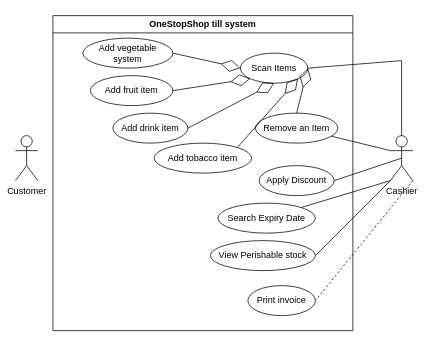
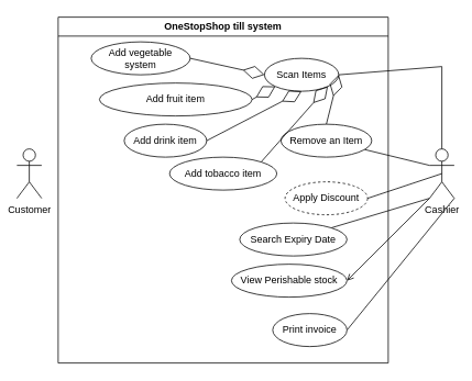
  <mxCell id="0" />
  <mxCell id="1" parent="0" />
  <mxCell id="2" value="Customer" style="shape=umlActor;verticalLabelPosition=bottom;verticalAlign=top;html=1;outlineConnect=0;" vertex="1" parent="1"><mxGeometry x="20" y="180" width="30" height="60" as="geometry" /></mxCell>
  <mxCell id="3" style="rounded=0;orthogonalLoop=1;jettySize=auto;html=1;exitX=0;exitY=0.333;exitDx=0;exitDy=0;exitPerimeter=0;endArrow=none;endFill=0;" edge="1" parent="1" source="8" target="11"><mxGeometry relative="1" as="geometry" /></mxCell>
  <mxCell id="4" style="rounded=0;orthogonalLoop=1;jettySize=auto;html=1;exitX=0.5;exitY=0.5;exitDx=0;exitDy=0;exitPerimeter=0;entryX=1;entryY=0.5;entryDx=0;entryDy=0;endArrow=none;endFill=0;" edge="1" parent="1" source="8" target="12"><mxGeometry relative="1" as="geometry" /></mxCell>
  <mxCell id="5" style="rounded=0;orthogonalLoop=1;jettySize=auto;html=1;exitX=0;exitY=1;exitDx=0;exitDy=0;exitPerimeter=0;entryX=1;entryY=0;entryDx=0;entryDy=0;endArrow=none;endFill=0;" edge="1" parent="1" source="8" target="13"><mxGeometry relative="1" as="geometry" /></mxCell>
- <mxCell id="6" style="rounded=0;orthogonalLoop=1;jettySize=auto;html=1;exitX=0;exitY=1;exitDx=0;exitDy=0;exitPerimeter=0;entryX=1;entryY=0.5;entryDx=0;entryDy=0;endArrow=none;endFill=0;" edge="1" parent="1" source="8" target="14"><mxGeometry relative="1" as="geometry" /></mxCell>
- <mxCell id="7" style="rounded=0;orthogonalLoop=1;jettySize=auto;html=1;exitX=1;exitY=1;exitDx=0;exitDy=0;exitPerimeter=0;entryX=1;entryY=0.5;entryDx=0;entryDy=0;endArrow=none;endFill=0;dashed=1;" edge="1" parent="1" source="8" target="24"><mxGeometry relative="1" as="geometry" /></mxCell>
+ <mxCell id="6" style="rounded=0;orthogonalLoop=1;jettySize=auto;html=1;exitX=0;exitY=1;exitDx=0;exitDy=0;exitPerimeter=0;entryX=1;entryY=0.5;entryDx=0;entryDy=0;endArrow=open;endFill=0;" edge="1" parent="1" source="8" target="14"><mxGeometry relative="1" as="geometry" /></mxCell>
+ <mxCell id="7" style="rounded=0;orthogonalLoop=1;jettySize=auto;html=1;exitX=1;exitY=1;exitDx=0;exitDy=0;exitPerimeter=0;entryX=1;entryY=0.5;entryDx=0;entryDy=0;endArrow=none;endFill=0;" edge="1" parent="1" source="8" target="24"><mxGeometry relative="1" as="geometry" /></mxCell>
  <mxCell id="8" value="Cashier" style="shape=umlActor;verticalLabelPosition=bottom;verticalAlign=top;html=1;outlineConnect=0;" vertex="1" parent="1"><mxGeometry x="520" y="180" width="30" height="60" as="geometry" /></mxCell>
  <mxCell id="9" value="OneStopShop till system" style="swimlane;whiteSpace=wrap;html=1;" vertex="1" parent="1"><mxGeometry x="70" y="20" width="400" height="420" as="geometry" /></mxCell>
  <mxCell id="10" value="Scan Items" style="ellipse;whiteSpace=wrap;html=1;" vertex="1" parent="9"><mxGeometry x="250" y="50" width="90" height="40" as="geometry" /></mxCell>
  <mxCell id="11" value="Remove an Item" style="ellipse;whiteSpace=wrap;html=1;" vertex="1" parent="9"><mxGeometry x="270" y="130" width="110" height="40" as="geometry" /></mxCell>
- <mxCell id="12" value="Apply Discount" style="ellipse;whiteSpace=wrap;html=1;" vertex="1" parent="9"><mxGeometry x="275" y="200" width="100" height="40" as="geometry" /></mxCell>
+ <mxCell id="12" value="Apply Discount" style="ellipse;whiteSpace=wrap;html=1;dashed=1;" vertex="1" parent="9"><mxGeometry x="275" y="200" width="100" height="40" as="geometry" /></mxCell>
  <mxCell id="13" value="Search Expiry Date" style="ellipse;whiteSpace=wrap;html=1;" vertex="1" parent="9"><mxGeometry x="220" y="250" width="130" height="40" as="geometry" /></mxCell>
  <mxCell id="14" value="View Perishable stock" style="ellipse;whiteSpace=wrap;html=1;" vertex="1" parent="9"><mxGeometry x="210" y="300" width="140" height="40" as="geometry" /></mxCell>
  <mxCell id="15" value="Add vegetable system" style="ellipse;whiteSpace=wrap;html=1;" vertex="1" parent="9"><mxGeometry x="40" y="30" width="120" height="40" as="geometry" /></mxCell>
- <mxCell id="16" value="Add fruit item" style="ellipse;whiteSpace=wrap;html=1;" vertex="1" parent="9"><mxGeometry x="50" y="80" width="110" height="40" as="geometry" /></mxCell>
+ <mxCell id="16" value="Add fruit item" style="ellipse;whiteSpace=wrap;html=1;" vertex="1" parent="9"><mxGeometry x="50" y="80" width="185" height="40" as="geometry" /></mxCell>
  <mxCell id="17" value="Add drink item" style="ellipse;whiteSpace=wrap;html=1;" vertex="1" parent="9"><mxGeometry x="80" y="130" width="100" height="40" as="geometry" /></mxCell>
  <mxCell id="18" value="Add tobacco item" style="ellipse;whiteSpace=wrap;html=1;" vertex="1" parent="9"><mxGeometry x="135" y="170" width="130" height="40" as="geometry" /></mxCell>
  <mxCell id="19" value="" style="endArrow=diamondThin;endFill=0;endSize=24;html=1;rounded=0;entryX=0;entryY=0.5;entryDx=0;entryDy=0;exitX=1;exitY=0.5;exitDx=0;exitDy=0;" edge="1" parent="9" source="15" target="10"><mxGeometry width="160" relative="1" as="geometry"><mxPoint x="130" y="250" as="sourcePoint" /><mxPoint x="290" y="250" as="targetPoint" /></mxGeometry></mxCell>
  <mxCell id="20" value="" style="endArrow=diamondThin;endFill=0;endSize=24;html=1;rounded=0;entryX=0;entryY=1;entryDx=0;entryDy=0;exitX=1;exitY=0.5;exitDx=0;exitDy=0;" edge="1" parent="9" source="16" target="10"><mxGeometry width="160" relative="1" as="geometry"><mxPoint x="130" y="180" as="sourcePoint" /><mxPoint x="290" y="180" as="targetPoint" /></mxGeometry></mxCell>
  <mxCell id="21" value="" style="endArrow=diamondThin;endFill=0;endSize=24;html=1;rounded=0;entryX=0.5;entryY=1;entryDx=0;entryDy=0;exitX=1;exitY=0.5;exitDx=0;exitDy=0;" edge="1" parent="9" source="17" target="10"><mxGeometry width="160" relative="1" as="geometry"><mxPoint x="160" y="140" as="sourcePoint" /><mxPoint x="320" y="140" as="targetPoint" /></mxGeometry></mxCell>
  <mxCell id="22" value="" style="endArrow=diamondThin;endFill=0;endSize=24;html=1;rounded=0;entryX=1;entryY=1;entryDx=0;entryDy=0;exitX=1;exitY=0;exitDx=0;exitDy=0;" edge="1" parent="9" source="18" target="10"><mxGeometry width="160" relative="1" as="geometry"><mxPoint x="210" y="150" as="sourcePoint" /><mxPoint x="370" y="150" as="targetPoint" /></mxGeometry></mxCell>
  <mxCell id="23" value="" style="endArrow=diamondThin;endFill=0;endSize=24;html=1;rounded=0;entryX=1;entryY=0.5;entryDx=0;entryDy=0;exitX=0.5;exitY=0;exitDx=0;exitDy=0;" edge="1" parent="9" source="11" target="10"><mxGeometry width="160" relative="1" as="geometry"><mxPoint x="270" y="160" as="sourcePoint" /><mxPoint x="430" y="160" as="targetPoint" /></mxGeometry></mxCell>
  <mxCell id="24" value="Print invoice" style="ellipse;whiteSpace=wrap;html=1;" vertex="1" parent="9"><mxGeometry x="260" y="360" width="90" height="40" as="geometry" /></mxCell>
  <mxCell id="25" value="" style="endArrow=none;html=1;rounded=0;entryX=0.5;entryY=0;entryDx=0;entryDy=0;entryPerimeter=0;exitX=1;exitY=0.5;exitDx=0;exitDy=0;" edge="1" parent="1" source="10" target="8"><mxGeometry width="50" height="50" relative="1" as="geometry"><mxPoint x="490" y="130" as="sourcePoint" /><mxPoint x="540" y="80" as="targetPoint" /><Array as="points"><mxPoint x="535" y="80" /></Array></mxGeometry></mxCell>
  <mxCell id="26" style="rounded=0;orthogonalLoop=1;jettySize=auto;html=1;exitX=0;exitY=0.333;exitDx=0;exitDy=0;exitPerimeter=0;entryX=0.987;entryY=0.321;entryDx=0;entryDy=0;entryPerimeter=0;strokeColor=none;endArrow=none;endFill=0;" edge="1" parent="1" source="8" target="11"><mxGeometry relative="1" as="geometry" /></mxCell>
